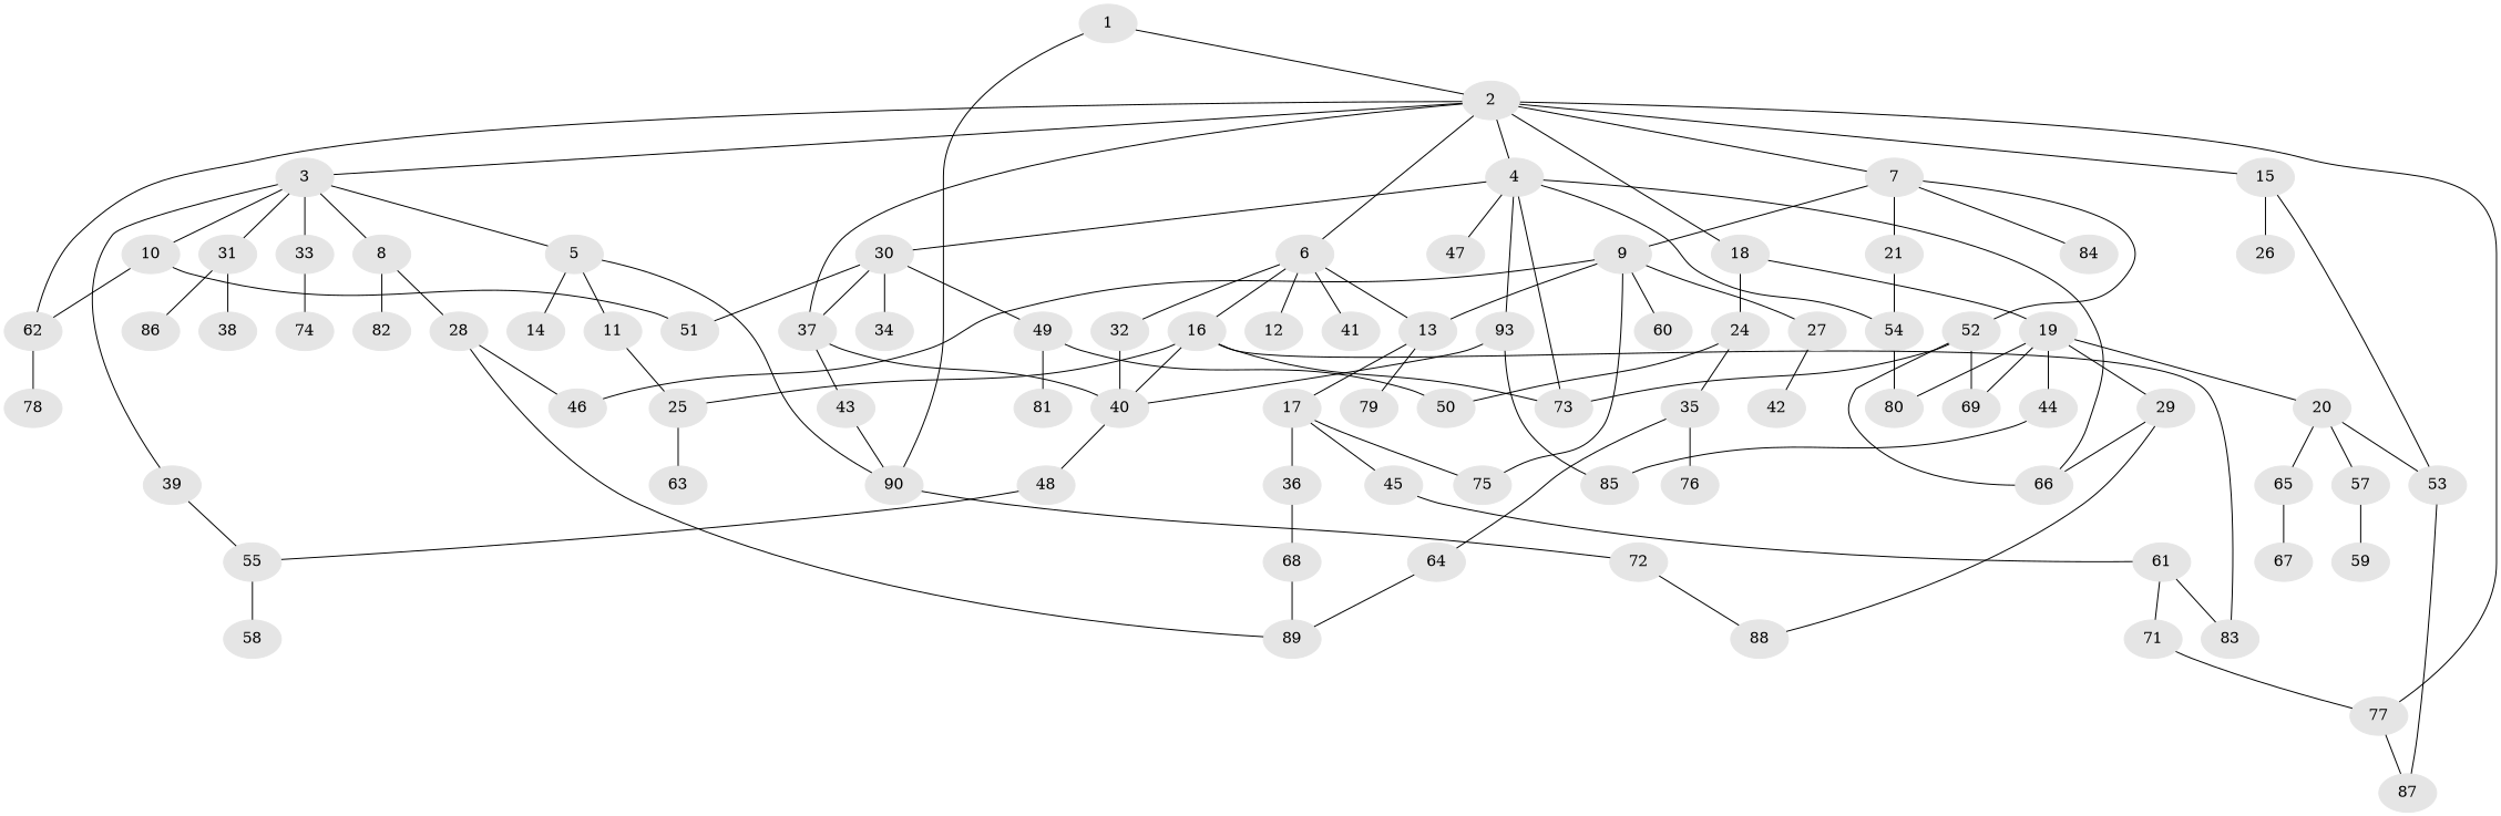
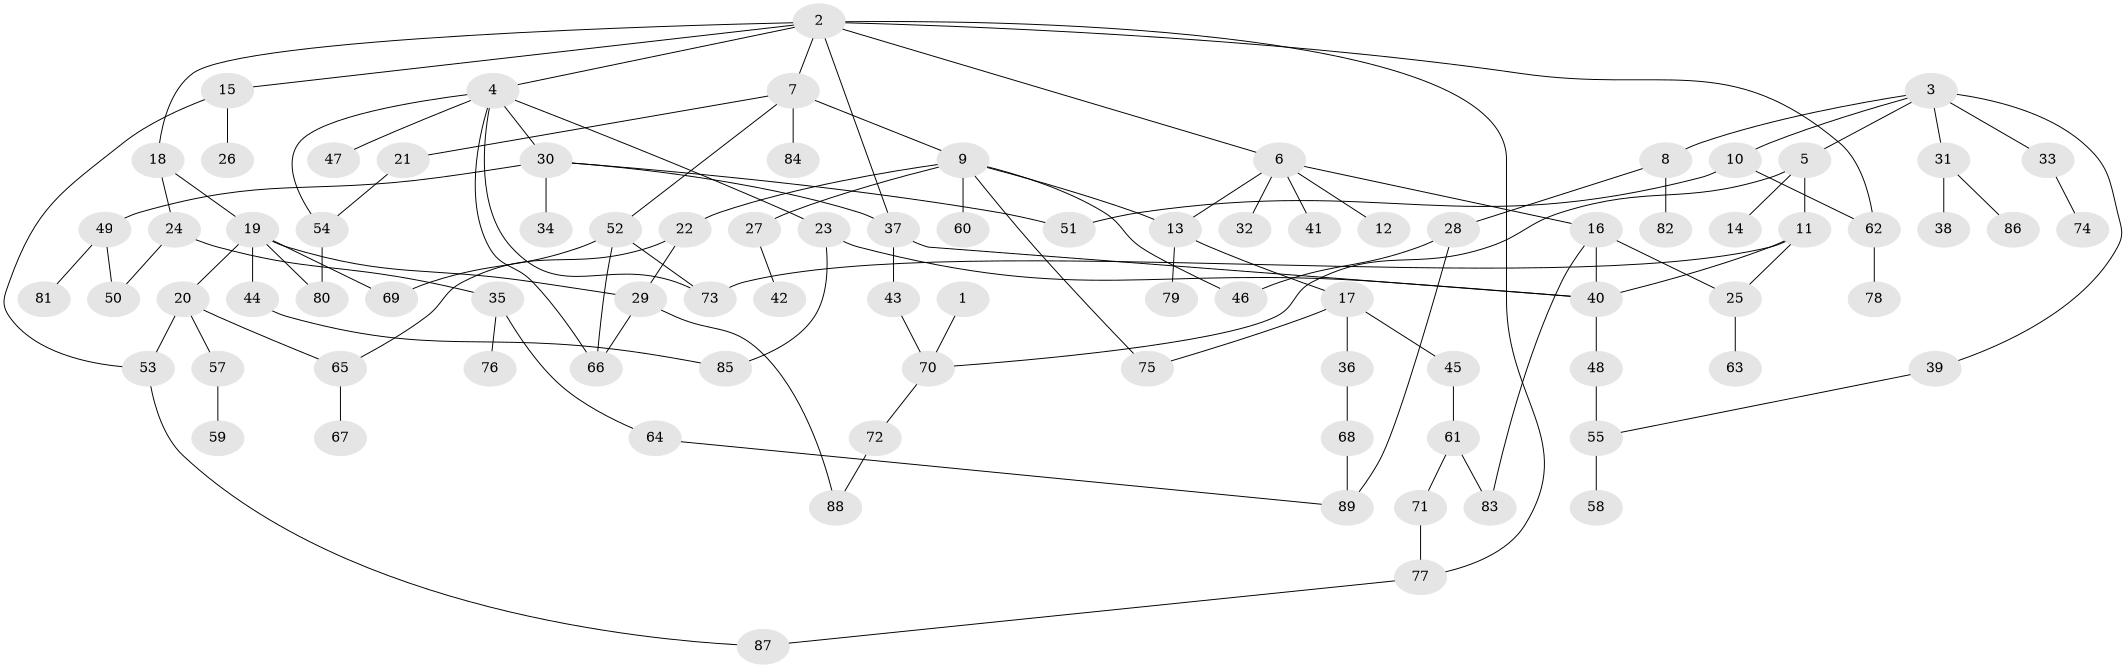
  graph {
    node [color=gray90 style=filled]
    1
    2
-   70 [label=90]
+   70
    3
    4
    6
    7
    15
    18
    37
    62
    77
    72
    5
    8
    10
    31
    33
    39
-   23 [label=93]
+   23
    30
    47
    54
    66
    73
    12
    13
    16
    32
    41
    9
    21
    52
    84
    26
    53
    19
    24
    40
    43
    78
    87
    11
    14
    28
    82
    51
    38
    86
    74
    55
    85
    34
    49
    80
    25
    17
    79
    83
+   22
    27
    46
    60
    75
    69
    89
    29
    65
    42
    63
    36
    45
    48
    68
    61
    20
    44
    35
    50
    57
    88
    59
    67
    64
    76
    81
    58
    71
-   1 -- 2
    1 -- 70
-   2 -- 3
    2 -- 4
    2 -- 6
    2 -- 7
    2 -- 15
    2 -- 18
    2 -- 37
    2 -- 62
    2 -- 77
    70 -- 72
    3 -- 5
    3 -- 8
    3 -- 10
    3 -- 31
    3 -- 33
    3 -- 39
    4 -- 23
    4 -- 30
    4 -- 47
    4 -- 54
    4 -- 66
    4 -- 73
    6 -- 12
    6 -- 13
    6 -- 16
    6 -- 32
    6 -- 41
    7 -- 9
    7 -- 21
    7 -- 52
    7 -- 84
    15 -- 26
    15 -- 53
    18 -- 19
    18 -- 24
    37 -- 40
    37 -- 43
    62 -- 78
    77 -- 87
    72 -- 88
    5 -- 70
    5 -- 11
    5 -- 14
    8 -- 28
    8 -- 82
    10 -- 62
    10 -- 51
    31 -- 38
    31 -- 86
    33 -- 74
    39 -- 55
    23 -- 40
    23 -- 85
    30 -- 37
    30 -- 51
    30 -- 34
    30 -- 49
    54 -- 80
    13 -- 17
    13 -- 79
-   16 -- 73
+   11 -- 73
    16 -- 40
    16 -- 25
    16 -- 83
-   32 -- 40
+   11 -- 40
    9 -- 13
+   9 -- 22
    9 -- 27
    9 -- 46
    9 -- 60
    9 -- 75
    21 -- 54
    52 -- 66
    52 -- 73
    52 -- 69
    53 -- 87
    19 -- 80
    19 -- 69
    19 -- 29
    19 -- 20
    19 -- 44
    24 -- 35
    24 -- 50
    40 -- 48
    43 -- 70
    11 -- 25
    28 -- 46
    28 -- 89
    55 -- 58
    49 -- 50
    49 -- 81
    25 -- 63
    17 -- 75
    17 -- 36
    17 -- 45
+   22 -- 29
+   22 -- 65
    27 -- 42
    29 -- 66
    29 -- 88
    65 -- 67
    36 -- 68
    45 -- 61
    48 -- 55
    68 -- 89
    61 -- 83
    61 -- 71
    20 -- 53
    20 -- 65
    20 -- 57
    44 -- 85
    35 -- 64
    35 -- 76
    57 -- 59
    64 -- 89
    71 -- 77
  }
